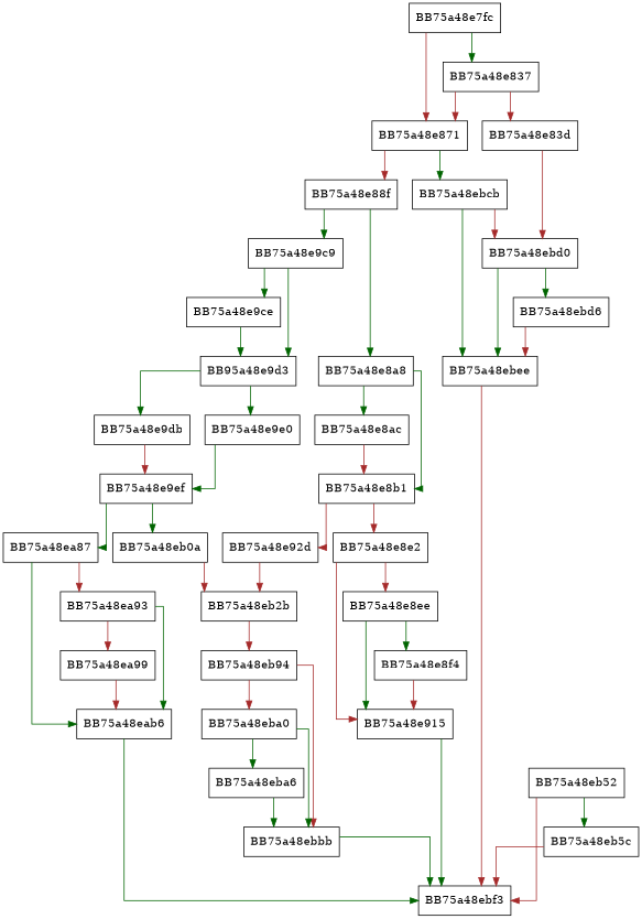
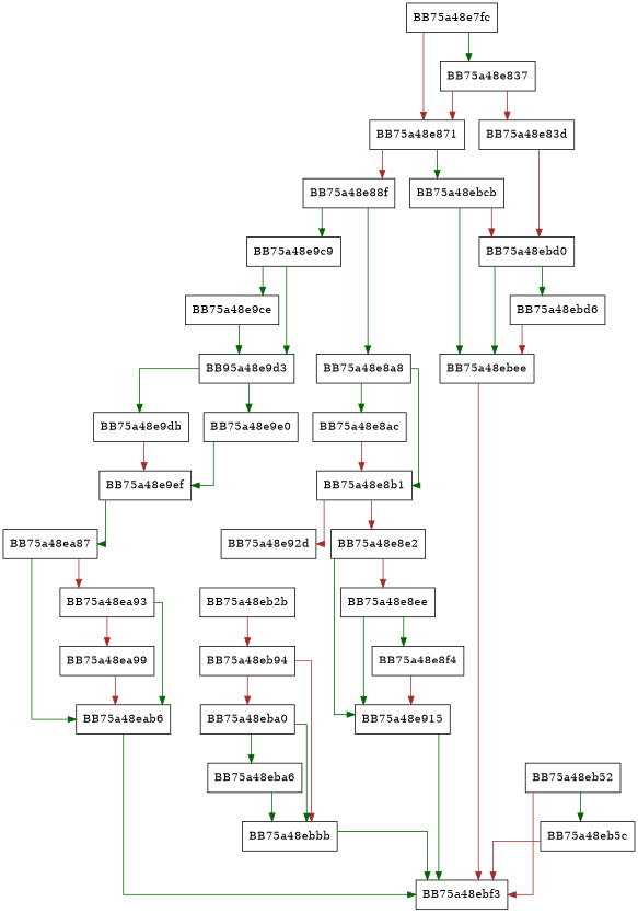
  digraph {
    splines=ortho
    node [shape=box]
    edge [color=darkgreen]
    BB75a48e7fc
    BB75a48e871
    BB75a48e837
    BB75a48ebcb
    BB75a48e88f
    BB75a48e83d
    BB75a48ebee
    BB75a48ebd0
    BB75a48e9c9
    BB75a48e8a8
    BB75a48ebf3
    BB75a48ebd6
    n13 [label=BB95a48e9d3]
    BB75a48e9ce
    BB75a48e8b1
    BB75a48e8ac
    BB75a48e9e0
    BB75a48e9db
    BB75a48e92d
    BB75a48e8e2
    BB75a48eb2b
    BB75a48e915
    BB75a48e8ee
    BB75a48eb94
    BB75a48e8f4
    BB75a48ebbb
    BB75a48eba0
    BB75a48e9ef
-   BB75a48eb0a
    BB75a48ea87
    BB75a48eab6
    BB75a48ea93
    BB75a48ea99
    BB75a48eba6
    BB75a48eb52
    BB75a48eb5c
    BB75a48e7fc -> BB75a48e871 [color=brown]
    BB75a48e7fc -> BB75a48e837
    BB75a48e871 -> BB75a48ebcb
    BB75a48e871 -> BB75a48e88f [color=brown]
    BB75a48e837 -> BB75a48e871 [color=brown]
    BB75a48e837 -> BB75a48e83d [color=brown]
    BB75a48ebcb -> BB75a48ebee
    BB75a48ebcb -> BB75a48ebd0 [color=brown]
    BB75a48e88f -> BB75a48e9c9
    BB75a48e88f -> BB75a48e8a8
    BB75a48e83d -> BB75a48ebd0 [color=brown]
    BB75a48ebee -> BB75a48ebf3 [color=brown]
    BB75a48ebd0 -> BB75a48ebee
    BB75a48ebd0 -> BB75a48ebd6
    BB75a48e9c9 -> n13
    BB75a48e9c9 -> BB75a48e9ce
    BB75a48e8a8 -> BB75a48e8b1
    BB75a48e8a8 -> BB75a48e8ac
    BB75a48ebd6 -> BB75a48ebee [color=brown]
    n13 -> BB75a48e9e0
    n13 -> BB75a48e9db
    BB75a48e9ce -> n13
    BB75a48e8b1 -> BB75a48e92d [color=brown]
    BB75a48e8b1 -> BB75a48e8e2 [color=brown]
    BB75a48e8ac -> BB75a48e8b1 [color=brown]
    BB75a48e9e0 -> BB75a48e9ef
    BB75a48e9db -> BB75a48e9ef [color=brown]
-   BB75a48e92d -> BB75a48eb2b [color=brown]
-   BB75a48e8e2 -> BB75a48e915 [color=brown]
+   BB75a48e8e2 -> BB75a48e915
    BB75a48e8e2 -> BB75a48e8ee [color=brown]
    BB75a48eb2b -> BB75a48eb94 [color=brown]
    BB75a48e915 -> BB75a48ebf3
    BB75a48e8ee -> BB75a48e915
    BB75a48e8ee -> BB75a48e8f4
    BB75a48eb94 -> BB75a48ebbb [color=brown]
    BB75a48eb94 -> BB75a48eba0 [color=brown]
    BB75a48e8f4 -> BB75a48e915 [color=brown]
    BB75a48ebbb -> BB75a48ebf3
    BB75a48eba0 -> BB75a48ebbb
    BB75a48eba0 -> BB75a48eba6
-   BB75a48e9ef -> BB75a48eb0a
    BB75a48e9ef -> BB75a48ea87
-   BB75a48eb0a -> BB75a48eb2b [color=brown]
    BB75a48ea87 -> BB75a48eab6
    BB75a48ea87 -> BB75a48ea93 [color=brown]
    BB75a48eab6 -> BB75a48ebf3
    BB75a48ea93 -> BB75a48eab6
    BB75a48ea93 -> BB75a48ea99 [color=brown]
    BB75a48ea99 -> BB75a48eab6 [color=brown]
    BB75a48eba6 -> BB75a48ebbb
    BB75a48eb52 -> BB75a48ebf3 [color=brown]
    BB75a48eb52 -> BB75a48eb5c
    BB75a48eb5c -> BB75a48ebf3 [color=brown]
  }
